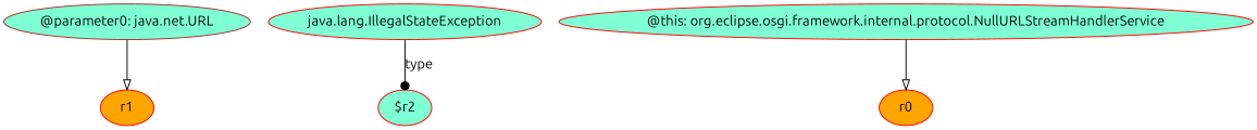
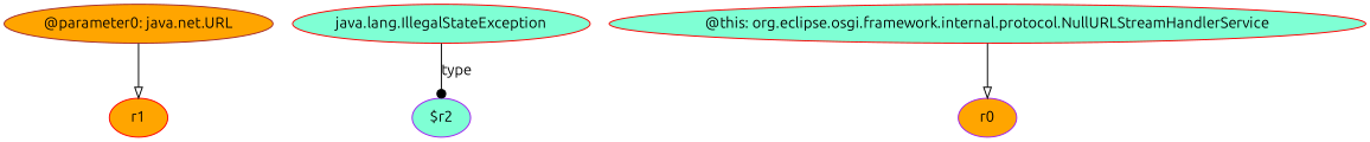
  digraph {
    fontname=Ubuntu
    node [color=red fillcolor=aquamarine fontname=Ubuntu style=filled]
    edge [arrowhead=onormal fontname=Ubuntu]
-   n1 [color=brown label="@parameter0: java.net.URL"]
+   n1 [color=brown fillcolor=orange label="@parameter0: java.net.URL"]
    n2 [fillcolor=orange label=r1]
    n3 [label="java.lang.IllegalStateException"]
-   n4 [label="$r2"]
+   n4 [color=purple label="$r2"]
    n5 [label="@this: org.eclipse.osgi.framework.internal.protocol.NullURLStreamHandlerService"]
-   n6 [fillcolor=orange label=r0]
+   n6 [color=purple fillcolor=orange label=r0]
    n1 -> n2
    n3 -> n4 [arrowhead=dot label=type]
    n5 -> n6
  }
